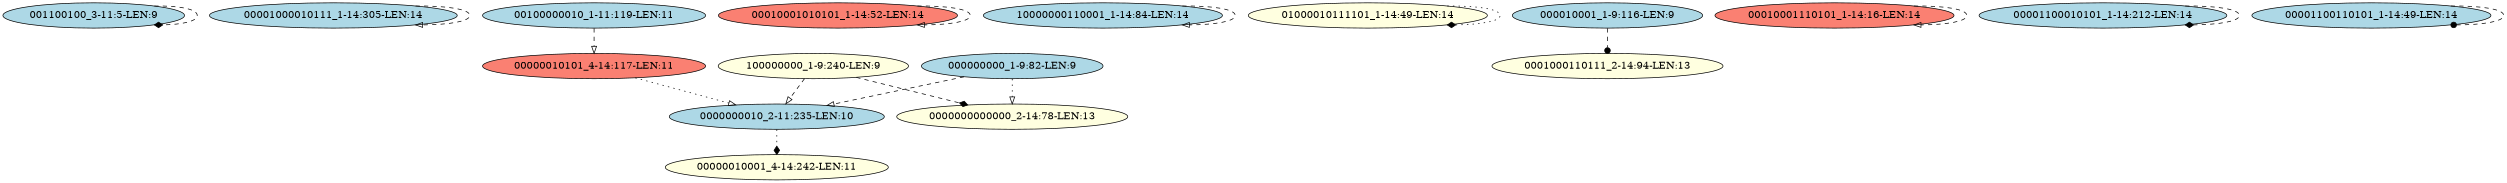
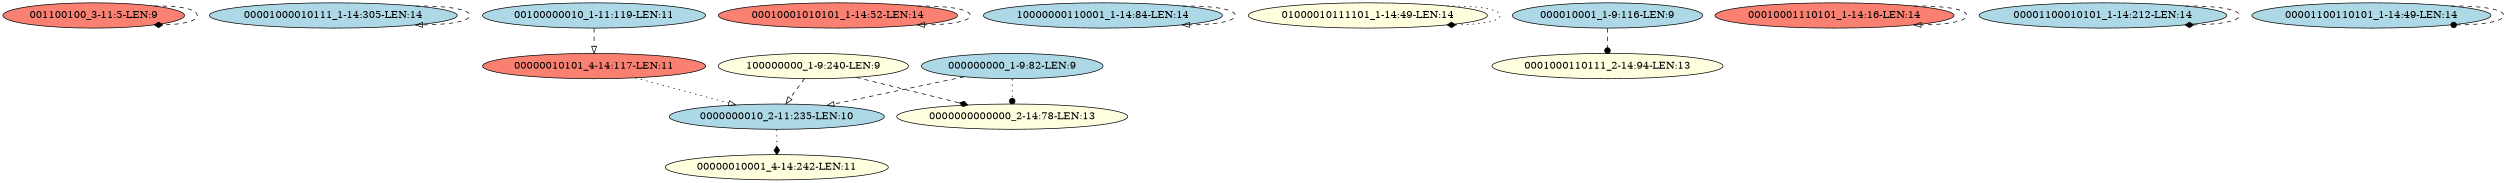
  digraph {
    node [fillcolor=lightblue style=filled]
    edge [arrowhead=onormal style=dashed]
-   "001100100_3-11:5-LEN:9"
+   "001100100_3-11:5-LEN:9" [fillcolor=salmon]
    "00001000010111_1-14:305-LEN:14"
    "00000010001_4-14:242-LEN:11" [fillcolor=lightyellow]
    "0000000010_2-11:235-LEN:10"
    "00000010101_4-14:117-LEN:11" [fillcolor=salmon]
    "000000000_1-9:82-LEN:9"
    "0000000000000_2-14:78-LEN:13" [fillcolor=lightyellow]
    "00010001010101_1-14:52-LEN:14" [fillcolor=salmon]
    "10000000110001_1-14:84-LEN:14"
    "01000010111101_1-14:49-LEN:14" [fillcolor=lightyellow]
    "00100000010_1-11:119-LEN:11"
    "0001000110111_2-14:94-LEN:13" [fillcolor=lightyellow]
    "000010001_1-9:116-LEN:9"
    "00010001110101_1-14:16-LEN:14" [fillcolor=salmon]
    "100000000_1-9:240-LEN:9" [fillcolor=lightyellow]
    "00001100010101_1-14:212-LEN:14"
    "00001100110101_1-14:49-LEN:14"
    "001100100_3-11:5-LEN:9" -> "001100100_3-11:5-LEN:9" [arrowhead=diamond]
    "00001000010111_1-14:305-LEN:14" -> "00001000010111_1-14:305-LEN:14"
    "0000000010_2-11:235-LEN:10" -> "00000010001_4-14:242-LEN:11" [arrowhead=diamond style=dotted]
    "00000010101_4-14:117-LEN:11" -> "0000000010_2-11:235-LEN:10" [style=dotted]
    "000000000_1-9:82-LEN:9" -> "0000000010_2-11:235-LEN:10"
-   "000000000_1-9:82-LEN:9" -> "0000000000000_2-14:78-LEN:13" [style=dotted]
+   "000000000_1-9:82-LEN:9" -> "0000000000000_2-14:78-LEN:13" [arrowhead=dot style=dotted]
    "00010001010101_1-14:52-LEN:14" -> "00010001010101_1-14:52-LEN:14"
    "10000000110001_1-14:84-LEN:14" -> "10000000110001_1-14:84-LEN:14"
    "01000010111101_1-14:49-LEN:14" -> "01000010111101_1-14:49-LEN:14" [arrowhead=diamond style=dotted]
    "00100000010_1-11:119-LEN:11" -> "00000010101_4-14:117-LEN:11"
    "000010001_1-9:116-LEN:9" -> "0001000110111_2-14:94-LEN:13" [arrowhead=dot]
    "00010001110101_1-14:16-LEN:14" -> "00010001110101_1-14:16-LEN:14"
    "100000000_1-9:240-LEN:9" -> "0000000010_2-11:235-LEN:10"
    "100000000_1-9:240-LEN:9" -> "0000000000000_2-14:78-LEN:13" [arrowhead=diamond]
    "00001100010101_1-14:212-LEN:14" -> "00001100010101_1-14:212-LEN:14" [arrowhead=diamond]
    "00001100110101_1-14:49-LEN:14" -> "00001100110101_1-14:49-LEN:14" [arrowhead=dot]
  }
